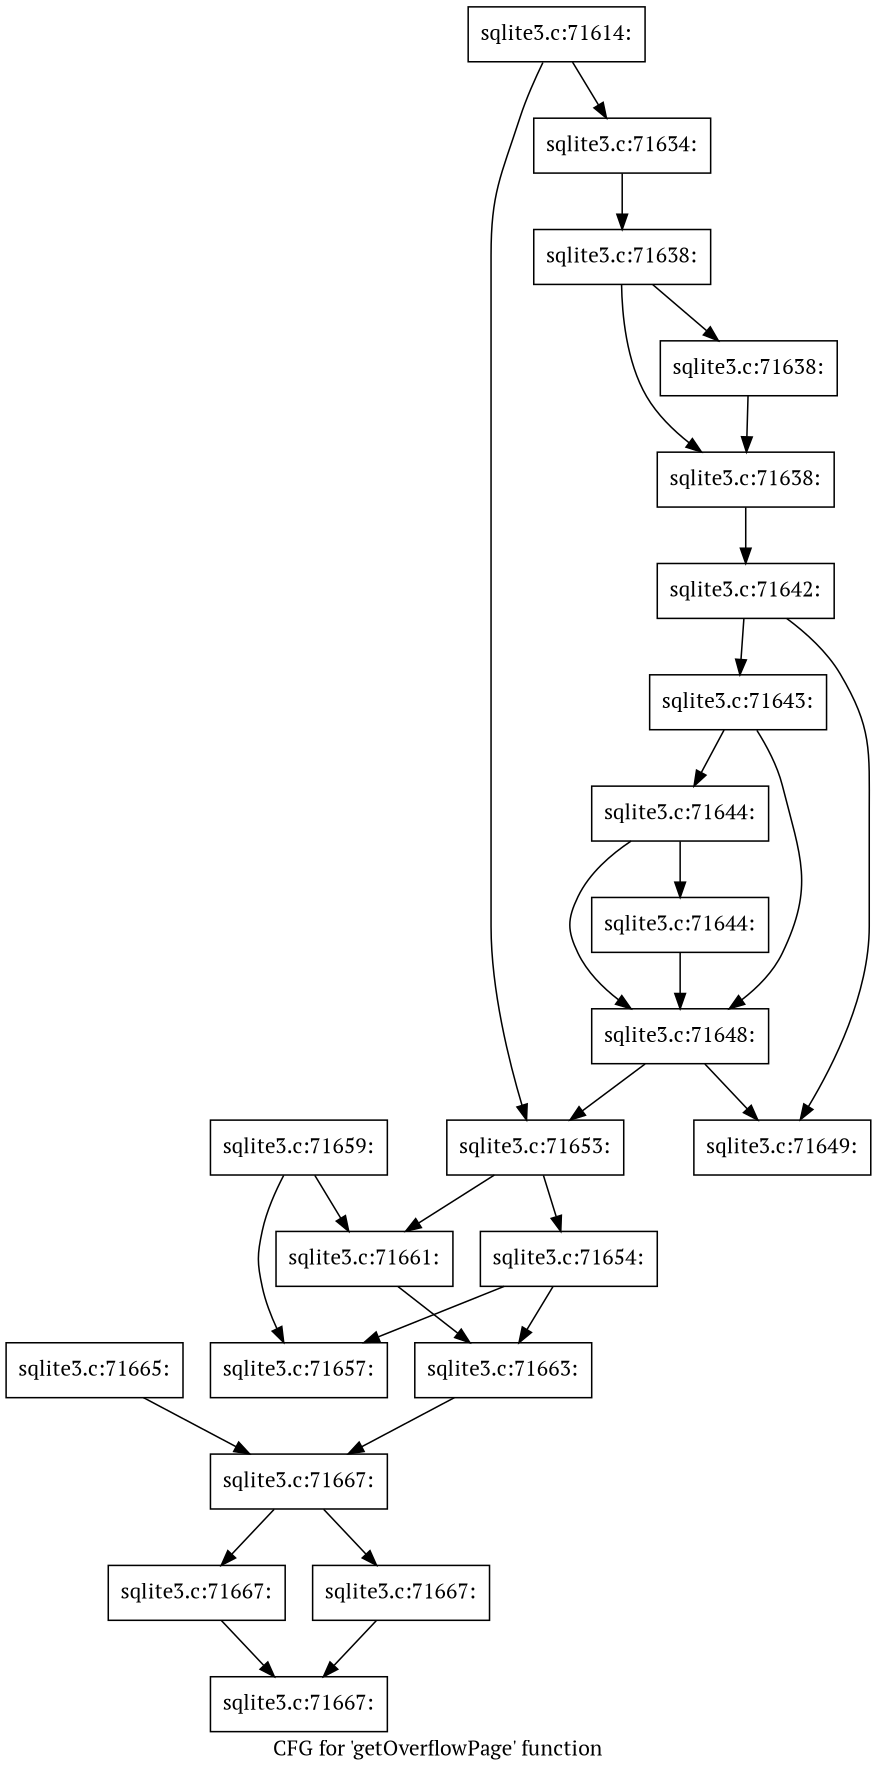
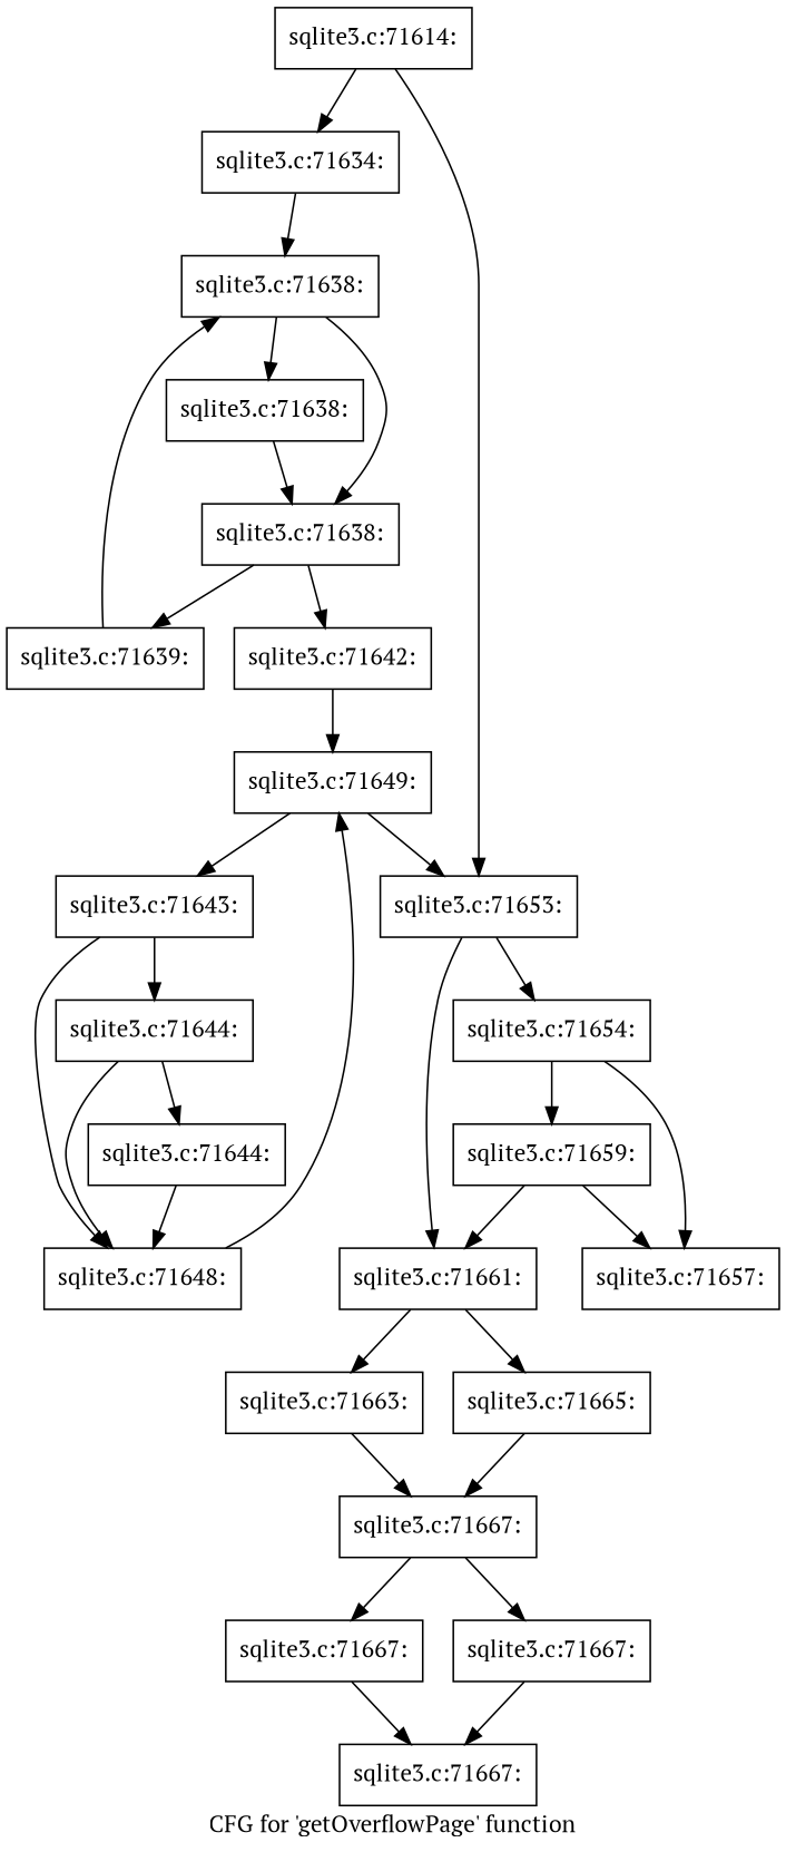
  digraph {
    fontname="PT Serif"
    label="CFG for 'getOverflowPage' function"
    node [fontname="PT Serif" shape=record]
    edge [fontname="PT Serif"]
    n1 [label="{sqlite3.c:71614:}"]
    n2 [label="{sqlite3.c:71634:}"]
    n3 [label="{sqlite3.c:71653:}"]
    n4 [label="{sqlite3.c:71638:}"]
    n5 [label="{sqlite3.c:71654:}"]
    n6 [label="{sqlite3.c:71661:}"]
    n7 [label="{sqlite3.c:71638:}"]
    n8 [label="{sqlite3.c:71638:}"]
    n9 [label="{sqlite3.c:71657:}"]
    n10 [label="{sqlite3.c:71659:}"]
    n11 [label="{sqlite3.c:71663:}"]
    n12 [label="{sqlite3.c:71665:}"]
+   n13 [label="{sqlite3.c:71639:}"]
    n14 [label="{sqlite3.c:71642:}"]
    n15 [label="{sqlite3.c:71643:}"]
    n16 [label="{sqlite3.c:71649:}"]
    n17 [label="{sqlite3.c:71644:}"]
    n18 [label="{sqlite3.c:71648:}"]
    n19 [label="{sqlite3.c:71644:}"]
    n20 [label="{sqlite3.c:71667:}"]
    n21 [label="{sqlite3.c:71667:}"]
    n22 [label="{sqlite3.c:71667:}"]
    n23 [label="{sqlite3.c:71667:}"]
    n1 -> n2
    n1 -> n3
    n2 -> n4
    n3 -> n5
    n3 -> n6
    n4 -> n7
    n4 -> n8
    n5 -> n9
-   n5 -> n11
+   n5 -> n10
    n6 -> n11
+   n6 -> n12
+   n7 -> n13
    n7 -> n14
    n8 -> n7
    n10 -> n6
    n10 -> n9
    n11 -> n20
    n12 -> n20
-   n14 -> n15
+   n13 -> n4
+   n16 -> n15
    n14 -> n16
    n15 -> n17
    n15 -> n18
-   n18 -> n3
+   n16 -> n3
    n17 -> n18
    n17 -> n19
    n18 -> n16
    n19 -> n18
    n20 -> n21
    n20 -> n22
    n21 -> n23
    n22 -> n23
  }
